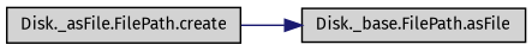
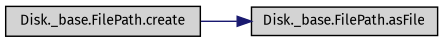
  digraph {
    rankdir=LR
    fontname="Fira Sans"
    node [color=black fillcolor=lightgrey fontname="Fira Sans" fontsize=10 shape=record style=filled]
-   n1 [fontcolor=black height=0.2 label="Disk._asFile.FilePath.create" width=0.4]
+   n1 [fontcolor=black height=0.2 label="Disk._base.FilePath.create" width=0.4]
    n2 [height=0.2 label="Disk._base.FilePath.asFile" width=0.4]
    n1 -> n2 [color=midnightblue fontname="Fira Sans" fontsize=10 labelfontname=Helvetica labelfontsize=10 style=solid]
  }
